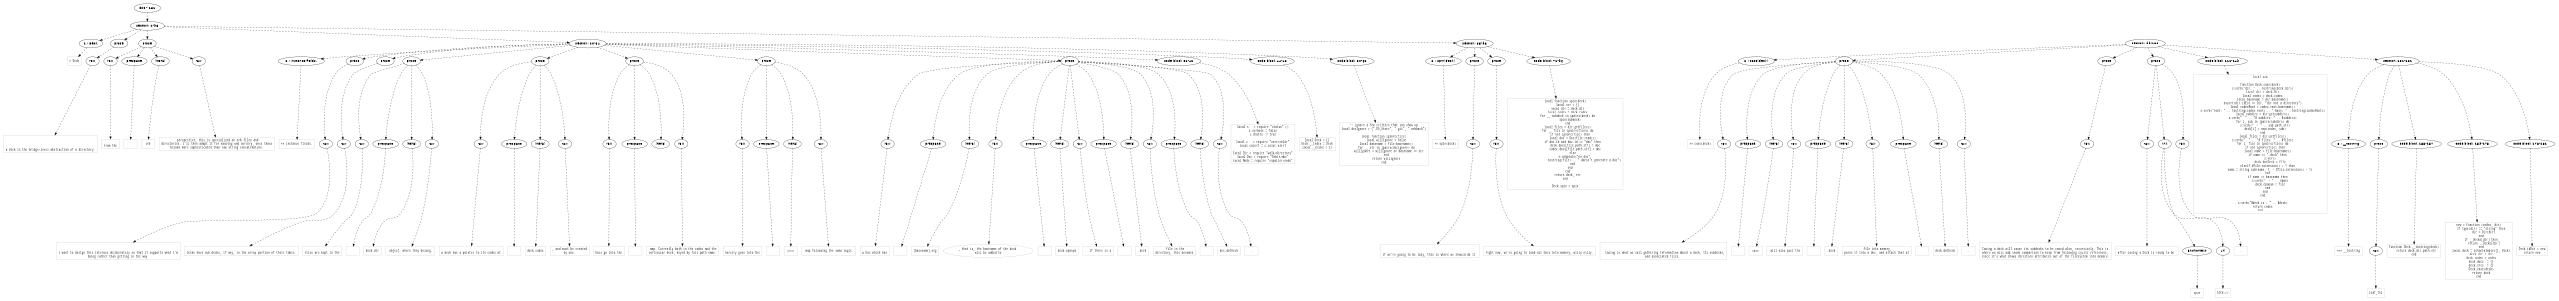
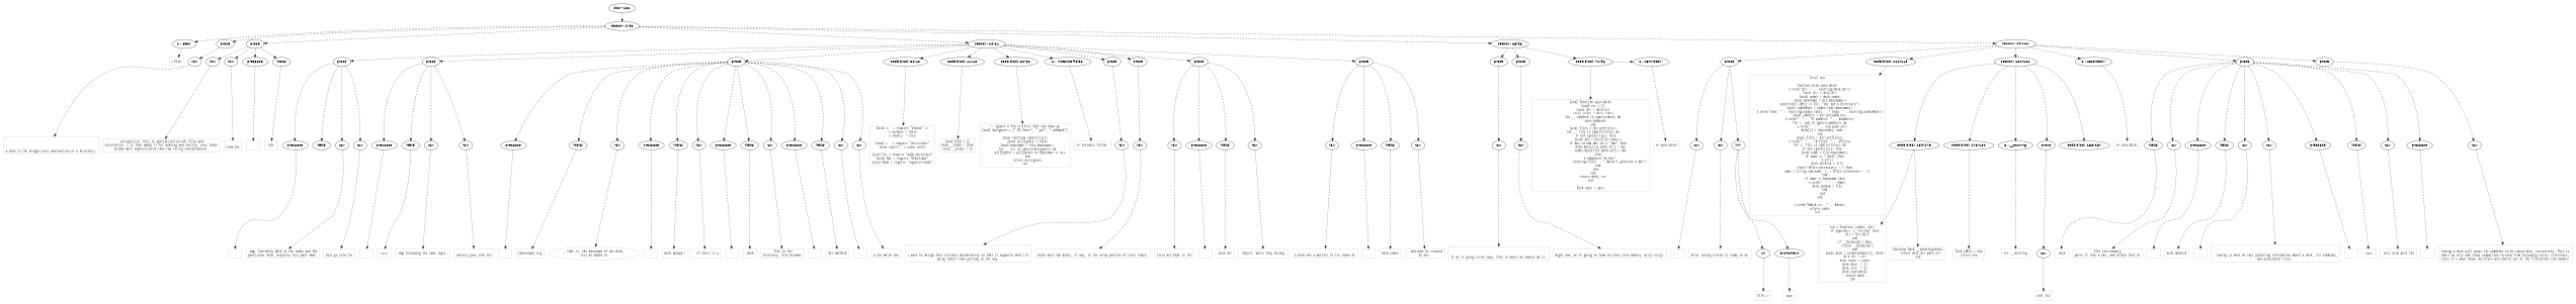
  digraph {
    node [fontname=Helvetica]
    edge [style=dashed]
    n1 [label="section: 1-98"]
    n2 [label="1 : Deck"]
    n3 [label=prose]
    n4 [label=prose]
    n5 [label="section: 10-64"]
    n6 [label="section: 65-98"]
    n7 [label="section: 99-150"]
    n8 [label=raw]
    n9 [label=raw]
    n10 [label=prespace]
    n11 [label=literal]
    n12 [label=raw]
    n13 [label="2 : Instance fields."]
    n14 [label=prose]
    n15 [label=prose]
    n16 [label=prose]
    n17 [label=prose]
    n18 [label=prose]
    n19 [label=prose]
    n20 [label=prose]
    n21 [label="code block 31-42"]
    n22 [label="code block 44-48"]
    n23 [label="code block 50-62"]
    n24 [label=raw]
    n25 [label=raw]
    n26 [label=raw]
    n27 [label=prespace]
    n28 [label=literal]
    n29 [label=raw]
    n30 [label=raw]
    n31 [label=prespace]
    n32 [label=literal]
    n33 [label=raw]
    n34 [label=raw]
    n35 [label=raw]
    n36 [label=prespace]
    n37 [label=literal]
    n38 [label=raw]
    n39 [label=raw]
    n40 [label=prespace]
    n41 [label=literal]
    n42 [label=raw]
    n43 [label=raw]
    n44 [label=prespace]
    n45 [label=literal]
    n46 [label=raw]
    n47 [label=prespace]
    n48 [label=literal]
    n49 [label=raw]
    n50 [label=prespace]
    n51 [label=literal]
    n52 [label=raw]
    n53 [label=prespace]
    n54 [label=literal]
    n55 [label=raw]
    n56 [label="2 : spin(deck)"]
    n57 [label=prose]
    n58 [label=prose]
    n59 [label="code block 71-96"]
    n60 [label=raw]
    n61 [label="2 : case(deck)"]
    n62 [label=prose]
    n63 [label=prose]
    n64 [label=prose]
    n65 [label="code block 111-149"]
    n66 [label="section: 151-181"]
    n67 [label=raw]
    n68 [label=prespace]
    n69 [label=literal]
    n70 [label=raw]
    n71 [label=prespace]
    n72 [label=literal]
    n73 [label=raw]
    n74 [label=prespace]
    n75 [label=literal]
    n76 [label=raw]
    n77 [label=raw]
    n78 [label=raw]
    n79 [label=link]
    n80 [label=raw]
    n81 [label=anchortext]
    n82 [label=url]
    n83 [label="3 : __tostring"]
    n84 [label=prose]
    n85 [label="code block 153-157"]
    n86 [label="code block 159-175"]
    n87 [label="code block 178-181"]
    n88 [label=raw]
    n89 [color=Gray fontname=Inconsolata label="* Deck" shape=rectangle]
    n90 [color=Gray fontname=Inconsolata label="\n\n\nA Deck is the bridge-level abstraction of a directory.\n" shape=rectangle]
    n91 [color=Gray fontname=Inconsolata label="\nFrom the" shape=rectangle]
    n92 [color=Gray fontname=Inconsolata label=" " shape=rectangle]
    n93 [color=Gray fontname=Inconsolata label=orb shape=rectangle]
    n94 [color=Gray fontname=Inconsolata label=" perspective, this is specialized on orb files and\ndirectories. I'll then adapt it for weaving and sorcery, once those\nbecome more sophisticated than raw string concatenation.\n" shape=rectangle]
    n95 [color=Gray fontname=Inconsolata label="** Instance fields." shape=rectangle]
    n96 [color=Gray fontname=Inconsolata label="local s   = require \"status\" ()\ns.verbose = false\ns.chatty  = true\n\nlocal c   = require \"core/color\"\nlocal cAlert = c.color.alert\n\nlocal Dir = require \"walk/directory\"\nlocal Doc = require \"Orbit/doc\"\nlocal Node = require \"espalier/node\"" shape=rectangle]
    n97 [color=Gray fontname=Inconsolata label="local Deck = {}\nDeck.__index = Deck\nlocal __Decks = {}" shape=rectangle]
    n98 [color=Gray fontname=Inconsolata label="-- ignore a few critters that can show up\nlocal decIgnore = {\".DS_Store\", \".git\", \".orbback\"}\n\nlocal function ignore(file)\n   local willIgnore = false\n   local basename = file:basename()\n   for _, str in ipairs(decIgnore) do\n      willIgnore = willIgnore or basename == str\n   end\n   return willIgnore\nend" shape=rectangle]
    n99 [color=Gray fontname=Inconsolata label="\n\nI want to design this interace deliberately so that it supports what I'm\ndoing rather than getting in the way.\n" shape=rectangle]
    n100 [color=Gray fontname=Inconsolata label="\nDecks have sub decks, if any, in the array portion of their table.\n" shape=rectangle]
    n101 [color=Gray fontname=Inconsolata label="\nFiles are kept in the" shape=rectangle]
    n102 [color=Gray fontname=Inconsolata label=" " shape=rectangle]
    n103 [color=Gray fontname=Inconsolata label="deck.dir" shape=rectangle]
    n104 [color=Gray fontname=Inconsolata label=" object, where they belong.\n" shape=rectangle]
    n105 [color=Gray fontname=Inconsolata label="\nA deck has a pointer to its codex at" shape=rectangle]
    n106 [color=Gray fontname=Inconsolata label=" " shape=rectangle]
    n107 [color=Gray fontname=Inconsolata label="deck.codex" shape=rectangle]
    n108 [color=Gray fontname=Inconsolata label=", and must be created\nby one.\n" shape=rectangle]
    n109 [color=Gray fontname=Inconsolata label="\nDocs go into the" shape=rectangle]
    n110 [color=Gray fontname=Inconsolata label=" " shape=rectangle]
    n111 [color=Gray fontname=Inconsolata label=" map. Currently both in the codex and the\nparticular deck, keyed by full path name.\n" shape=rectangle]
    n112 [color=Gray fontname=Inconsolata label="\nSorcery goes into the" shape=rectangle]
    n113 [color=Gray fontname=Inconsolata label=" " shape=rectangle]
    n114 [color=Gray fontname=Inconsolata label=srcs shape=rectangle]
    n115 [color=Gray fontname=Inconsolata label=" map following the same logic.\n" shape=rectangle]
    n116 [color=Gray fontname=Inconsolata label="\nA Doc which has" shape=rectangle]
    n117 [color=Gray fontname=Inconsolata label=" " shape=rectangle]
    n118 [color=Gray fontname=Inconsolata label="{basename}.org" shape=rectangle]
    n119 [color=Gray fontname=Inconsolata label=", that is, the basename of the deck,\nwill be added to" shape=ellipse]
    n120 [color=Gray fontname=Inconsolata label=" " shape=rectangle]
    n121 [color=Gray fontname=Inconsolata label="deck.eponym" shape=rectangle]
    n122 [color=Gray fontname=Inconsolata label=".  If there is a" shape=rectangle]
    n123 [color=Gray fontname=Inconsolata label=" " shape=rectangle]
    n124 [color=Gray fontname=Inconsolata label=".deck" shape=rectangle]
    n125 [color=Gray fontname=Inconsolata label=" file in the\ndirectory, this becomes" shape=rectangle]
    n126 [color=Gray fontname=Inconsolata label=" " shape=rectangle]
    n127 [color=Gray fontname=Inconsolata label="dec.dotDeck" shape=rectangle]
    n128 [color=Gray fontname=Inconsolata label=".\n" shape=rectangle]
    n129 [color=Gray fontname=Inconsolata label="** spin(deck)" shape=rectangle]
    n130 [color=Gray fontname=Inconsolata label="local function spin(deck)\n   local err = {}\n   local dir = deck.dir\n   local codex = deck.codex\n   for _, subdeck in ipairs(deck) do\n      spin(subdeck)\n   end\n   local files = dir:getfiles()\n   for _, file in ipairs(files) do\n      if not ignore(file) then\n         local doc = Doc(file:read())\n         if doc.id and doc.id == \"doc\" then\n            deck.docs[file.path.str] = doc\n            codex.docs[file.path.str] = doc\n         else\n            s:complain(\"no doc\",\n                       tostring(file) .. \" doesn't generate a doc\")\n         end\n      end\n   end\n   return deck, err\nend\n\nDeck.spin = spin" shape=rectangle]
    n131 [color=Gray fontname=Inconsolata label="\n\nIf we're going to be lazy, this is where we should do it!\n" shape=rectangle]
    n132 [color=Gray fontname=Inconsolata label="\nRight now, we're going to load all Docs into memory, willy nilly.\n" shape=rectangle]
    n133 [color=Gray fontname=Inconsolata label="** case(deck)" shape=rectangle]
    n134 [color=Gray fontname=Inconsolata label="local new\n\nfunction Deck.case(deck)\n   s:verb(\"dir: \" .. tostring(deck.dir))\n   local dir = deck.dir\n   local codex = deck.codex\n   local basename = dir:basename()\n   assert(dir.idEst == Dir, \"dir not a directory\")\n   local codexRoot = codex.root:basename()\n   s:verb(\"root: \" .. tostring(codex.root) .. \" base: \" ..tostring(codexRoot))\n   local subdirs = dir:getsubdirs()\n   s:verb(\"  \" .. \"# subdirs: \" .. #subdirs)\n   for i, sub in ipairs(subdirs) do\n      s:verb(\"  - \" .. sub.path.str)\n      deck[i] = new(codex, sub)\n   end\n   local files = dir:getfiles()\n   s:verb(\"  \" .. \"# files: \" .. #files)\n   for i, file in ipairs(files) do\n      if not ignore(file) then\n         local name = file:basename()\n         if name == \".deck\" then\n            s:ver()\n            deck.dotDeck = file\n         elseif #file:extension() > 1 then\n            name = string.sub(name, 1, - #file:extension() - 1)\n         end\n         if name == basename then\n            s:verb(\"  ~ \" .. name)\n            deck.eponym = file\n         end\n      end\n   end\n\n   s:verb(\"#deck is : \" .. #deck)\n   return codex\nend" shape=rectangle]
    n135 [color=Gray fontname=Inconsolata label="\n\n  Casing is what we call gathering information about a deck, its subdecks,\nand associated files. " shape=rectangle]
    n136 [color=Gray fontname=Inconsolata label=" " shape=rectangle]
    n137 [color=Gray fontname=Inconsolata label=case shape=rectangle]
    n138 [color=Gray fontname=Inconsolata label=" will also pull the" shape=rectangle]
    n139 [color=Gray fontname=Inconsolata label=" " shape=rectangle]
    n140 [color=Gray fontname=Inconsolata label=".deck" shape=rectangle]
    n141 [color=Gray fontname=Inconsolata label=" file into memory,\nparse it into a Doc, and attach that at" shape=rectangle]
    n142 [color=Gray fontname=Inconsolata label=" " shape=rectangle]
    n143 [color=Gray fontname=Inconsolata label="deck.dotDeck" shape=rectangle]
    n144 [color=Gray fontname=Inconsolata label=".\n" shape=rectangle]
    n145 [color=Gray fontname=Inconsolata label="\nCasing a deck will cause its subdecks to be cased also, recursively. This is\nwhere we will add inode comparison to keep from following cyclic references,\nsince it's what draws directory attributes out of the filesystem into memory.\n" shape=rectangle]
    n146 [color=Gray fontname=Inconsolata label="\nAfter casing a Deck is ready to be " shape=rectangle]
    n147 [color=Gray fontname=Inconsolata label=".\n" shape=rectangle]
    n148 [color=Gray fontname=Inconsolata label=spun shape=rectangle]
    n149 [color=Gray fontname=Inconsolata label="httk://" shape=rectangle]
    n150 [color=Gray fontname=Inconsolata label="*** __tostring" shape=rectangle]
    n151 [color=Gray fontname=Inconsolata label="function Deck.__tostring(deck)\n   return deck.dir.path.str\nend" shape=rectangle]
    n152 [color=Gray fontname=Inconsolata label="new = function (codex, dir)\n   if type(dir) == \"string\" then\n      dir = Dir(dir)\n   end\n   if __Decks[dir] then\n      return __Decks[dir]\n   end\n   local deck = setmetatable({}, Deck)\n   deck.dir = dir\n   deck.codex = codex\n   deck.docs  = {}\n   deck.srcs  = {}\n   Deck.case(deck)\n   return deck\nend" shape=rectangle]
    n153 [color=Gray fontname=Inconsolata label="Deck.idEst = new\nreturn new" shape=rectangle]
    leaf_152 [color=Gray fontname=Inconsolata shape=rectangle]
    n155 [label="doc - 181"]
    subgraph sub_1 {
      rank=same
      n1
    }
    subgraph sub_2 {
      rank=same
      n2
      n3
      n4
      n5
      n6
      n7
    }
    subgraph sub_3 {
      rank=same
      n8
    }
    subgraph sub_4 {
      rank=same
      n9
      n10
      n11
      n12
    }
    subgraph sub_5 {
      rank=same
      n13
      n14
      n15
      n16
      n17
      n18
      n19
      n20
      n21
      n22
      n23
    }
    subgraph sub_6 {
      rank=same
      n24
    }
    subgraph sub_7 {
      rank=same
      n25
    }
    subgraph sub_8 {
      rank=same
      n26
      n27
      n28
      n29
    }
    subgraph sub_9 {
      rank=same
      n30
      n31
      n32
      n33
    }
    subgraph sub_10 {
      rank=same
      n34
    }
    subgraph sub_11 {
      rank=same
      n35
      n36
      n37
      n38
    }
    subgraph sub_12 {
      rank=same
      n39
      n40
      n41
      n42
    }
    subgraph sub_13 {
      rank=same
      n43
      n44
      n45
      n46
      n47
      n48
      n49
      n50
      n51
      n52
      n53
      n54
      n55
    }
    subgraph sub_14 {
      rank=same
      n56
      n57
      n58
      n59
    }
    subgraph sub_15 {
      rank=same
      n60
    }
    subgraph sub_16 {
      rank=same
      n61
      n62
      n63
      n64
      n65
      n66
    }
    subgraph sub_17 {
      rank=same
      n67
      n68
      n69
      n70
      n71
      n72
      n73
      n74
      n75
      n76
    }
    subgraph sub_18 {
      rank=same
      n77
    }
    subgraph sub_19 {
      rank=same
      n78
      n79
      n80
    }
    subgraph sub_20 {
      rank=same
      n81
      n82
    }
    subgraph sub_21 {
      rank=same
      n83
      n84
      n85
      n86
      n87
    }
    subgraph sub_22 {
      rank=same
      n88
    }
    n1 -> n2
    n1 -> n3
    n1 -> n4
    n1 -> n5
    n1 -> n6
+   n1 -> n7
    n2 -> n89
    n3 -> n8
    n4 -> n9
    n4 -> n10
    n4 -> n11
    n4 -> n12
    n5 -> n13
    n5 -> n14
    n5 -> n15
    n5 -> n16
    n5 -> n17
    n5 -> n18
    n5 -> n19
    n5 -> n20
    n5 -> n21
    n5 -> n22
    n5 -> n23
-   n6 -> n56
+   n59 -> n56
    n6 -> n57
    n6 -> n58
    n6 -> n59
    n7 -> n61
    n7 -> n62
    n7 -> n63
    n7 -> n64
    n7 -> n65
    n7 -> n66
    n8 -> n90
    n9 -> n91
    n10 -> n92
    n11 -> n93
    n12 -> n94
    n13 -> n95
    n14 -> n24
    n15 -> n25
    n16 -> n26
    n16 -> n27
    n16 -> n28
    n16 -> n29
    n17 -> n30
    n17 -> n31
    n17 -> n32
    n17 -> n33
    n18 -> n35
    n18 -> n36
    n18 -> n37
    n18 -> n38
    n19 -> n39
    n19 -> n40
    n19 -> n41
    n19 -> n42
    n20 -> n43
    n20 -> n44
    n20 -> n45
    n20 -> n46
    n20 -> n47
    n20 -> n48
    n20 -> n49
    n20 -> n50
    n20 -> n51
    n20 -> n52
    n20 -> n53
    n20 -> n54
    n20 -> n55
    n21 -> n96
    n22 -> n97
    n23 -> n98
    n24 -> n99
    n25 -> n100
    n26 -> n101
    n27 -> n102
    n28 -> n103
    n29 -> n104
    n30 -> n105
    n31 -> n106
    n32 -> n107
    n33 -> n108
    n34 -> n131
    n35 -> n109
    n36 -> n110
    n38 -> n111
    n39 -> n112
    n40 -> n113
    n41 -> n114
    n42 -> n115
    n43 -> n116
    n44 -> n117
    n45 -> n118
    n46 -> n119
    n47 -> n120
    n48 -> n121
    n49 -> n122
    n50 -> n123
    n51 -> n124
    n52 -> n125
    n53 -> n126
    n54 -> n127
    n55 -> n128
    n56 -> n129
    n57 -> n34
    n58 -> n60
    n59 -> n130
    n60 -> n132
    n61 -> n133
    n62 -> n67
    n62 -> n68
    n62 -> n69
    n62 -> n70
    n62 -> n71
    n62 -> n72
    n62 -> n73
    n62 -> n74
    n62 -> n75
    n62 -> n76
    n63 -> n77
    n64 -> n78
    n64 -> n79
    n64 -> n80
    n65 -> n134
    n66 -> n83
    n66 -> n84
    n66 -> n85
    n66 -> n86
    n66 -> n87
    n67 -> n135
    n68 -> n136
    n69 -> n137
    n70 -> n138
    n71 -> n139
    n72 -> n140
    n73 -> n141
    n74 -> n142
    n75 -> n143
    n76 -> n144
    n77 -> n145
    n78 -> n146
    n79 -> n81
    n79 -> n82
    n80 -> n147
    n81 -> n148
    n82 -> n149
    n83 -> n150
    n84 -> n88
-   n85 -> n151
+   n86 -> n151
    n86 -> n152
    n87 -> n153
    n88 -> leaf_152
    n155 -> n1
  }
